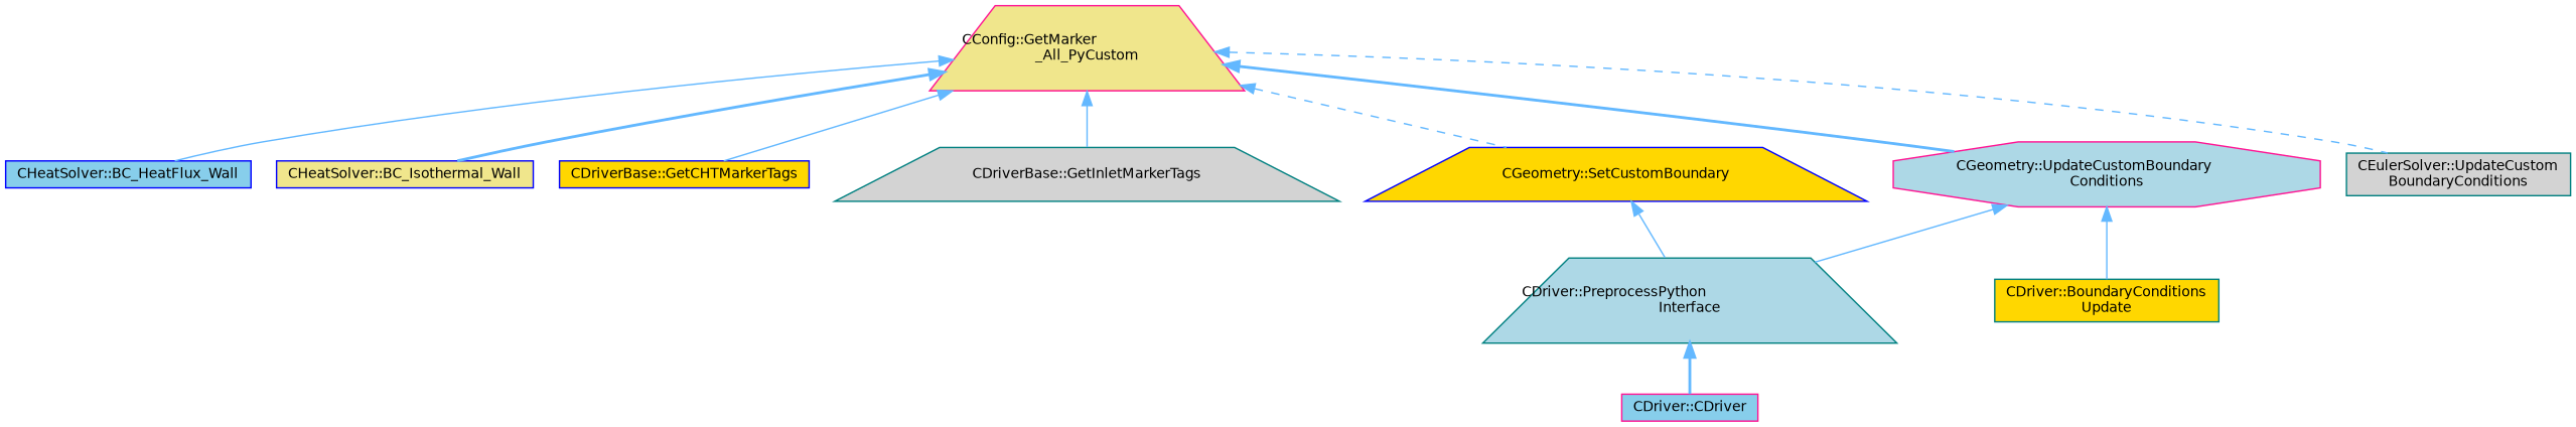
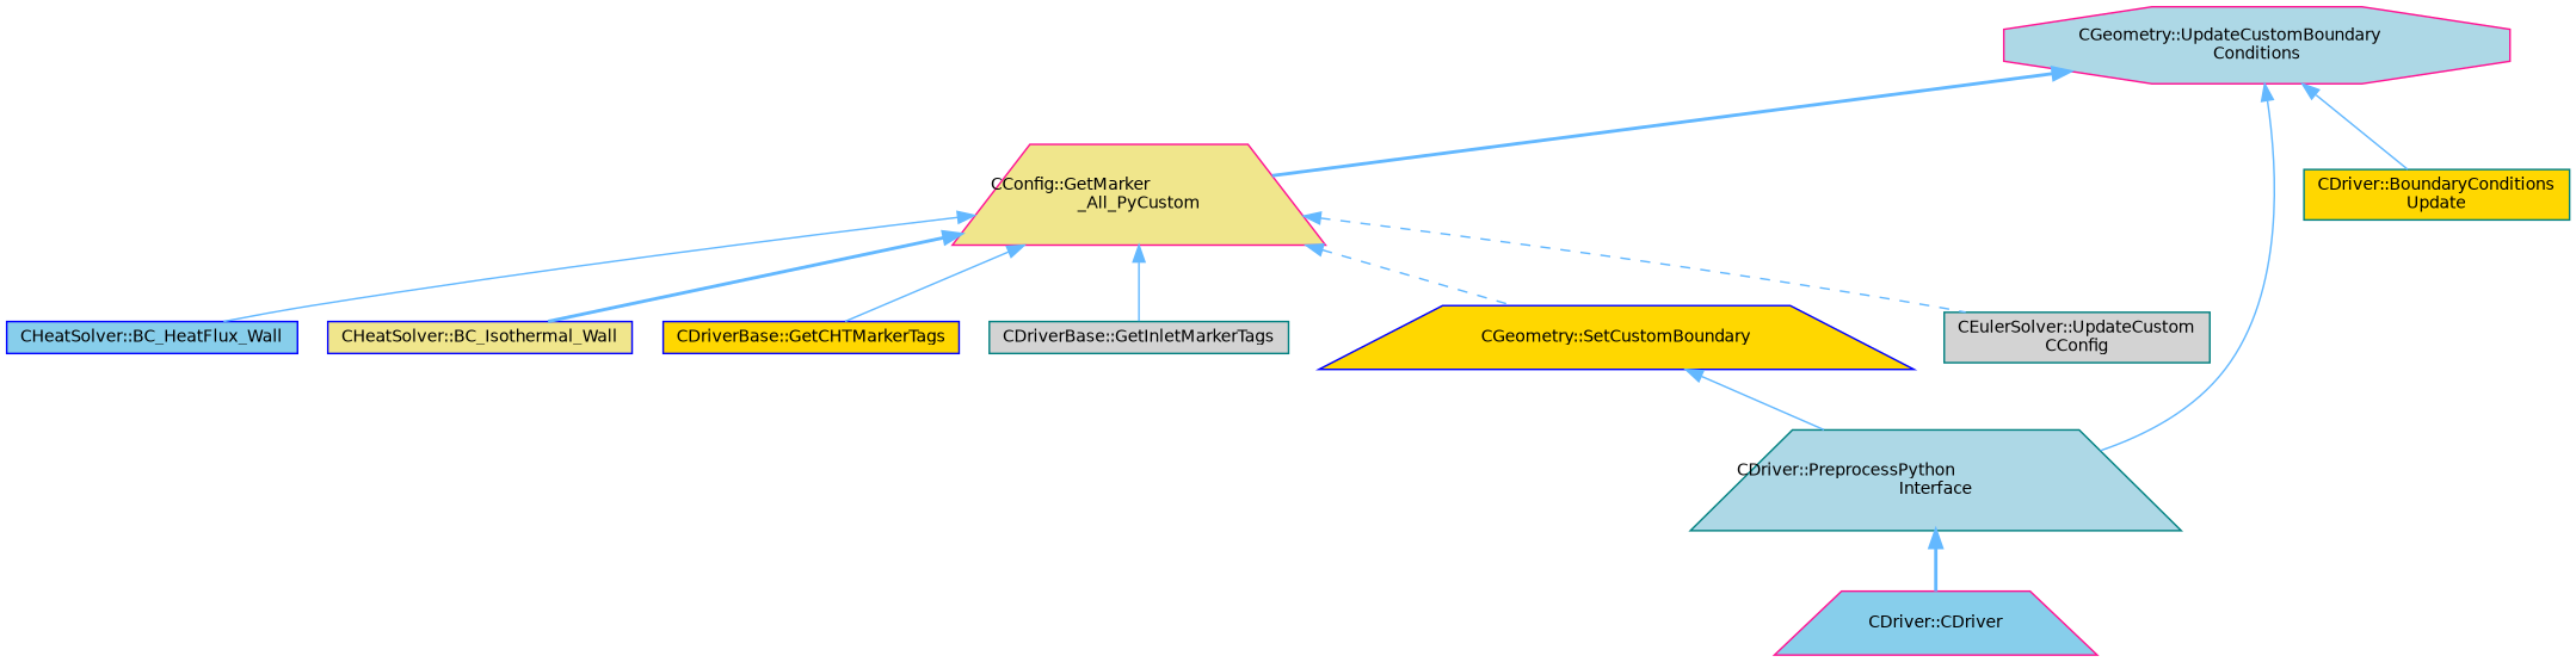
  digraph {
    rankdir=TB
    node [color=blue fillcolor=gold fontname=Helvetica fontsize=10 shape=trapezium style=filled]
    edge [color=steelblue1 dir=back fontname=Helvetica fontsize=10 labelfontname=Helvetica labelfontsize=10 style=solid]
    n1 [color=deeppink fillcolor=khaki fontcolor=black height=0.2 label="CConfig::GetMarker\l_All_PyCustom" width=0.4]
    n2 [fillcolor=skyblue height=0.2 label="CHeatSolver::BC_HeatFlux_Wall" shape=box width=0.4]
    n3 [fillcolor=khaki height=0.2 label="CHeatSolver::BC_Isothermal_Wall" shape=box width=0.4]
    n4 [height=0.2 label="CDriverBase::GetCHTMarkerTags" shape=box width=0.4]
-   n5 [color=teal fillcolor=lightgrey height=0.2 label="CDriverBase::GetInletMarkerTags" width=0.4]
+   n5 [color=teal fillcolor=lightgrey height=0.2 label="CDriverBase::GetInletMarkerTags" shape=box width=0.4]
    n6 [height=0.2 label="CGeometry::SetCustomBoundary" width=0.4]
    n7 [color=deeppink fillcolor=lightblue height=0.2 label="CGeometry::UpdateCustomBoundary\lConditions" shape=octagon width=0.4]
-   n8 [color=teal fillcolor=lightgrey height=0.2 label="CEulerSolver::UpdateCustom\lBoundaryConditions" shape=box width=0.4]
+   n8 [color=teal fillcolor=lightgrey height=0.2 label="CEulerSolver::UpdateCustom\lCConfig" shape=box width=0.4]
    n9 [color=teal fillcolor=lightblue height=0.2 label="CDriver::PreprocessPython\lInterface" width=0.4]
    n10 [color=teal height=0.2 label="CDriver::BoundaryConditions\lUpdate" shape=box width=0.4]
-   n11 [color=deeppink fillcolor=skyblue height=0.2 label="CDriver::CDriver" shape=box width=0.4]
+   n11 [color=deeppink fillcolor=skyblue height=0.2 label="CDriver::CDriver" width=0.4]
    n1 -> n2
    n1 -> n3 [style=bold]
    n1 -> n4
    n1 -> n5
    n1 -> n6 [style=dashed]
-   n1 -> n7 [style=bold]
+   n7 -> n1 [style=bold]
    n1 -> n8 [style=dashed]
    n6 -> n9
    n7 -> n9
    n7 -> n10
    n9 -> n11 [style=bold]
  }
